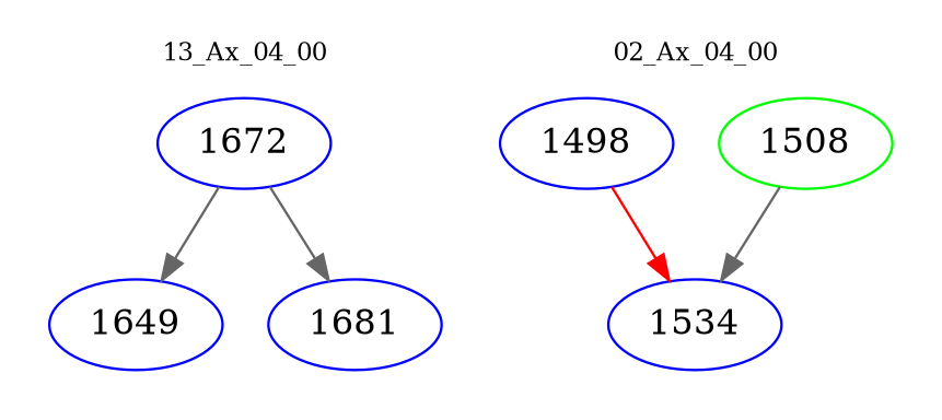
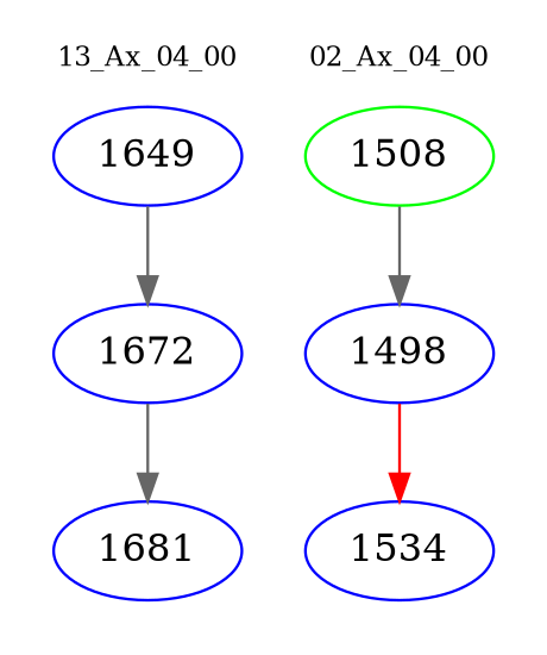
  digraph {
    node [color=blue]
    edge [color=gray40]
    n1 [label=1649]
    n2 [label=1672]
    n3 [label=1681]
    n4 [color=green label=1508]
    n5 [label=1498]
    n6 [label=1534]
    subgraph cluster_1 {
      color=white
      fontsize=10
      label="13_Ax_04_00"
      n1
      n2
      n3
    }
    subgraph cluster_2 {
      color=white
      fontsize=10
      label="02_Ax_04_00"
      n4
      n5
      n6
    }
-   n2 -> n1
+   n1 -> n2
    n2 -> n3
-   n4 -> n6
+   n4 -> n5
    n5 -> n6 [color=red]
  }
